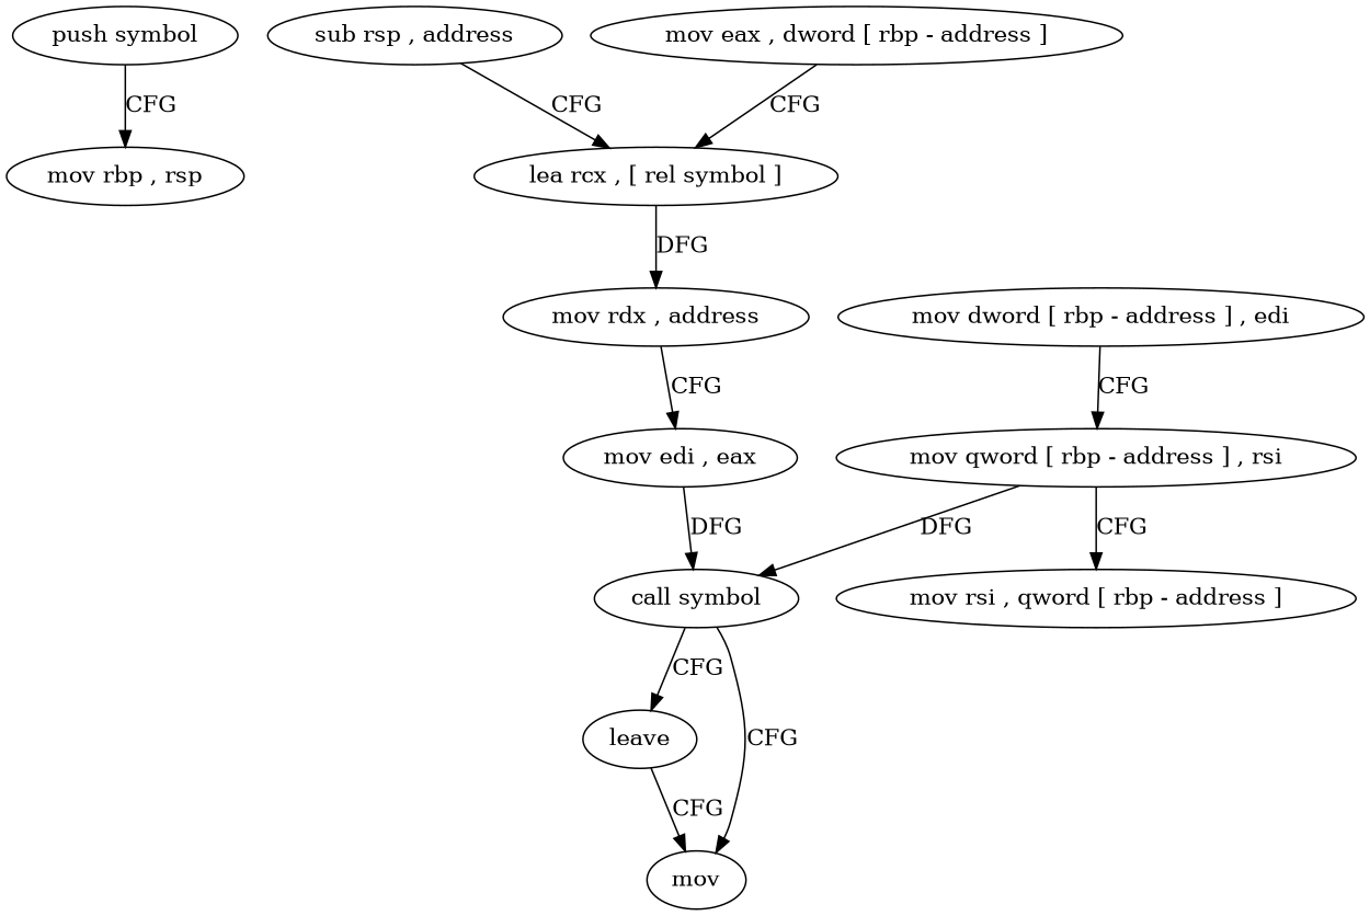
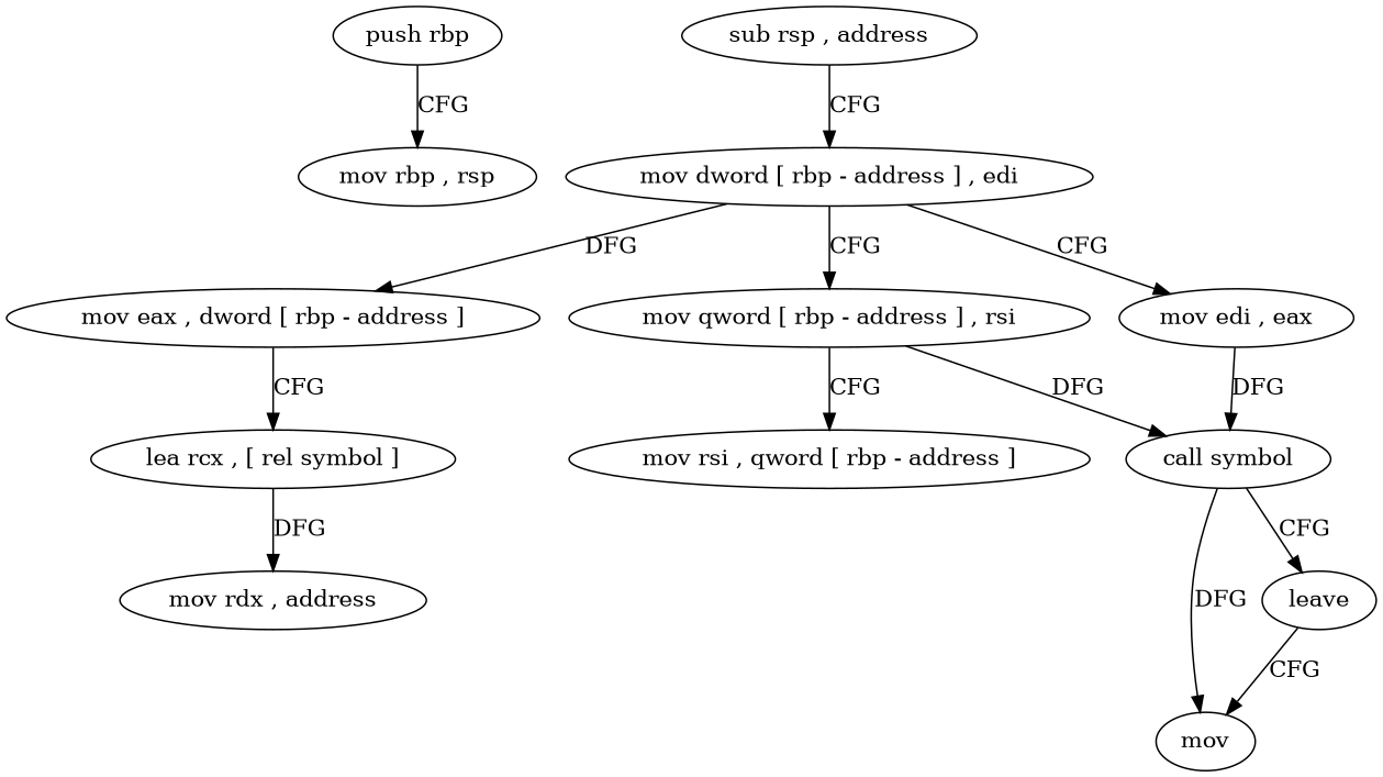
  digraph {
-   n1 [label="push symbol"]
+   n1 [label="push rbp"]
    n2 [label="mov rbp , rsp"]
    n3 [label="sub rsp , address"]
    n4 [label="mov dword [ rbp - address ] , edi"]
    n5 [label="mov qword [ rbp - address ] , rsi"]
    n6 [label="mov eax , dword [ rbp - address ]"]
    n7 [label="mov rsi , qword [ rbp - address ]"]
    n8 [label="call symbol"]
    n9 [label="lea rcx , [ rel symbol ]"]
    n10 [label=leave]
    n11 [label=mov]
    n12 [label="mov rdx , address"]
    n13 [label="mov edi , eax"]
    n1 -> n2 [label=CFG]
-   n3 -> n9 [label=CFG]
+   n3 -> n4 [label=CFG]
    n4 -> n5 [label=CFG]
+   n4 -> n6 [label=DFG]
    n5 -> n7 [label=CFG]
    n5 -> n8 [label=DFG]
    n6 -> n9 [label=CFG]
    n8 -> n10 [label=CFG]
-   n8 -> n11 [label=CFG]
+   n8 -> n11 [label=DFG]
    n9 -> n12 [label=DFG]
    n10 -> n11 [label=CFG]
-   n12 -> n13 [label=CFG]
+   n4 -> n13 [label=CFG]
    n13 -> n8 [label=DFG]
  }
